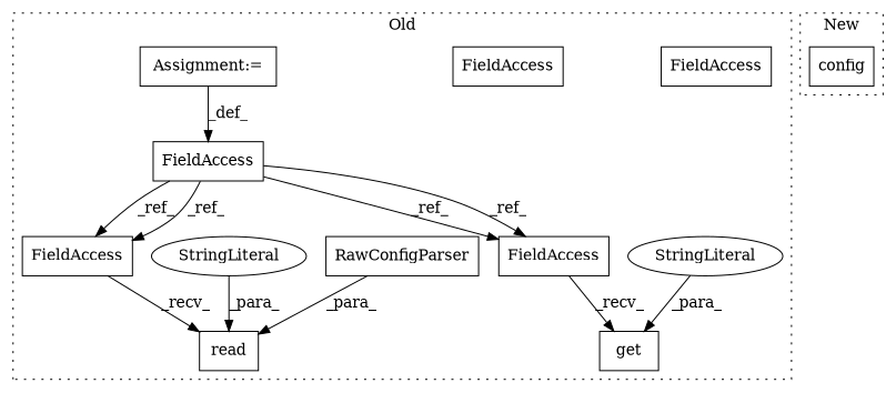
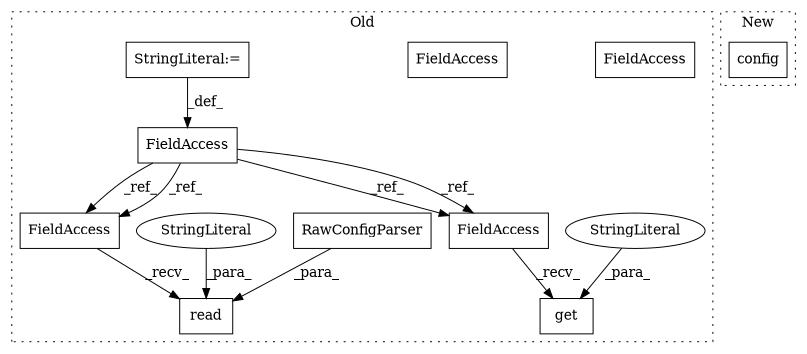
  digraph {
    node [a=22 l=8 s=4352 shape=box]
    n1 [a=32 l=17 label=RawConfigParser s=4329]
    n2 [a=32 l="5,1" label=read s="4361,4378"]
    n3 [label=FieldAccess]
    n4 [label=FieldAccess s=4307]
    n5 [label=FieldAccess s=4452]
    n6 [a=32 l="4,1" label=get s="4461,4492"]
-   n7 [a=7 l=1 label="Assignment:=" s=4315]
+   n7 [a=7 l=1 label="StringLiteral:=" s=4315]
    n8 [a=45 l=14 label=StringLiteral s=4478 shape=ellipse]
    n9 [a=45 l=12 label=StringLiteral s=4366 shape=ellipse]
    n10 [label=FieldAccess]
    n11 [label=FieldAccess s=4452]
    n12 [a=32 l="7,1" label=config s="4371,4400"]
    subgraph cluster_1 {
      label=Old
      style=dotted
      n1
      n2
      n3
      n4
      n5
      n6
      n7
      n8
      n9
      n10
      n11
    }
    subgraph cluster_2 {
      label=New
      style=dotted
      n12
    }
    n1 -> n2 [label=_para_]
    n4 -> n10 [label=_ref_]
    n4 -> n10 [label=_ref_]
    n4 -> n11 [label=_ref_]
    n4 -> n11 [label=_ref_]
    n7 -> n4 [label=_def_]
    n8 -> n6 [label=_para_]
    n9 -> n2 [label=_para_]
    n10 -> n2 [label=_recv_]
    n11 -> n6 [label=_recv_]
  }
